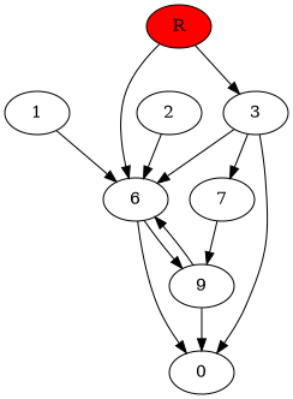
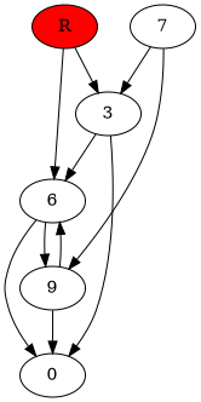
  digraph {
-   1
    6
    n3 [label=0]
    n4 [label=9]
-   2
    3
    7
    R [fillcolor="#ff0000" style=filled]
-   1 -> 6
    6 -> n3
    6 -> n4
    n4 -> 6
    n4 -> n3
-   2 -> 6
    3 -> 6
    3 -> n3
-   3 -> 7
+   7 -> 3
    7 -> n4
    R -> 6
    R -> 3
  }
